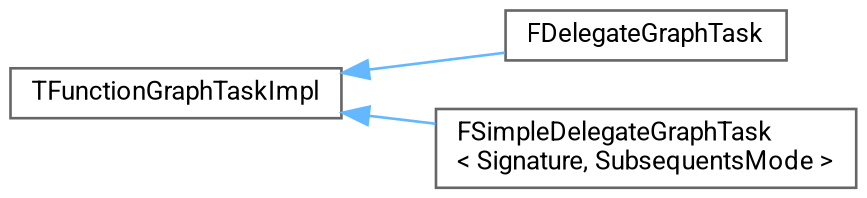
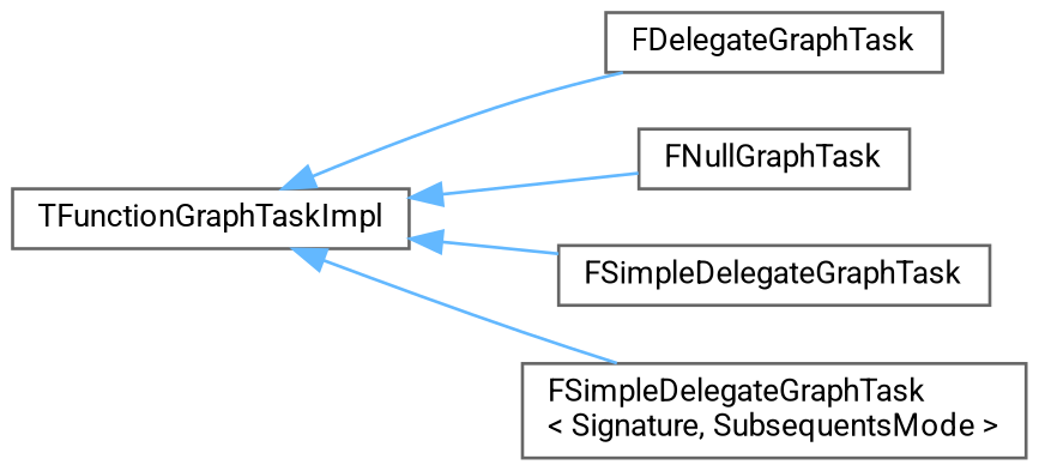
  digraph {
    fontname=Roboto
    rankdir=LR
    node [color=grey40 fillcolor=white fontname=Roboto fontsize=10 shape=box style=filled]
    edge [color=steelblue1 dir=back fontname=Roboto fontsize=10 labelfontname=Helvetica labelfontsize=10 style=solid]
    n1 [height=0.2 label=TFunctionGraphTaskImpl width=0.4]
    n2 [height=0.2 label=FDelegateGraphTask width=0.4]
+   n3 [height=0.2 label=FNullGraphTask width=0.4]
+   n4 [height=0.2 label=FSimpleDelegateGraphTask width=0.4]
    n5 [height=0.2 label="FSimpleDelegateGraphTask\l\< Signature, SubsequentsMode \>" width=0.4]
    n1 -> n2
+   n1 -> n3
+   n1 -> n4
    n1 -> n5
  }
